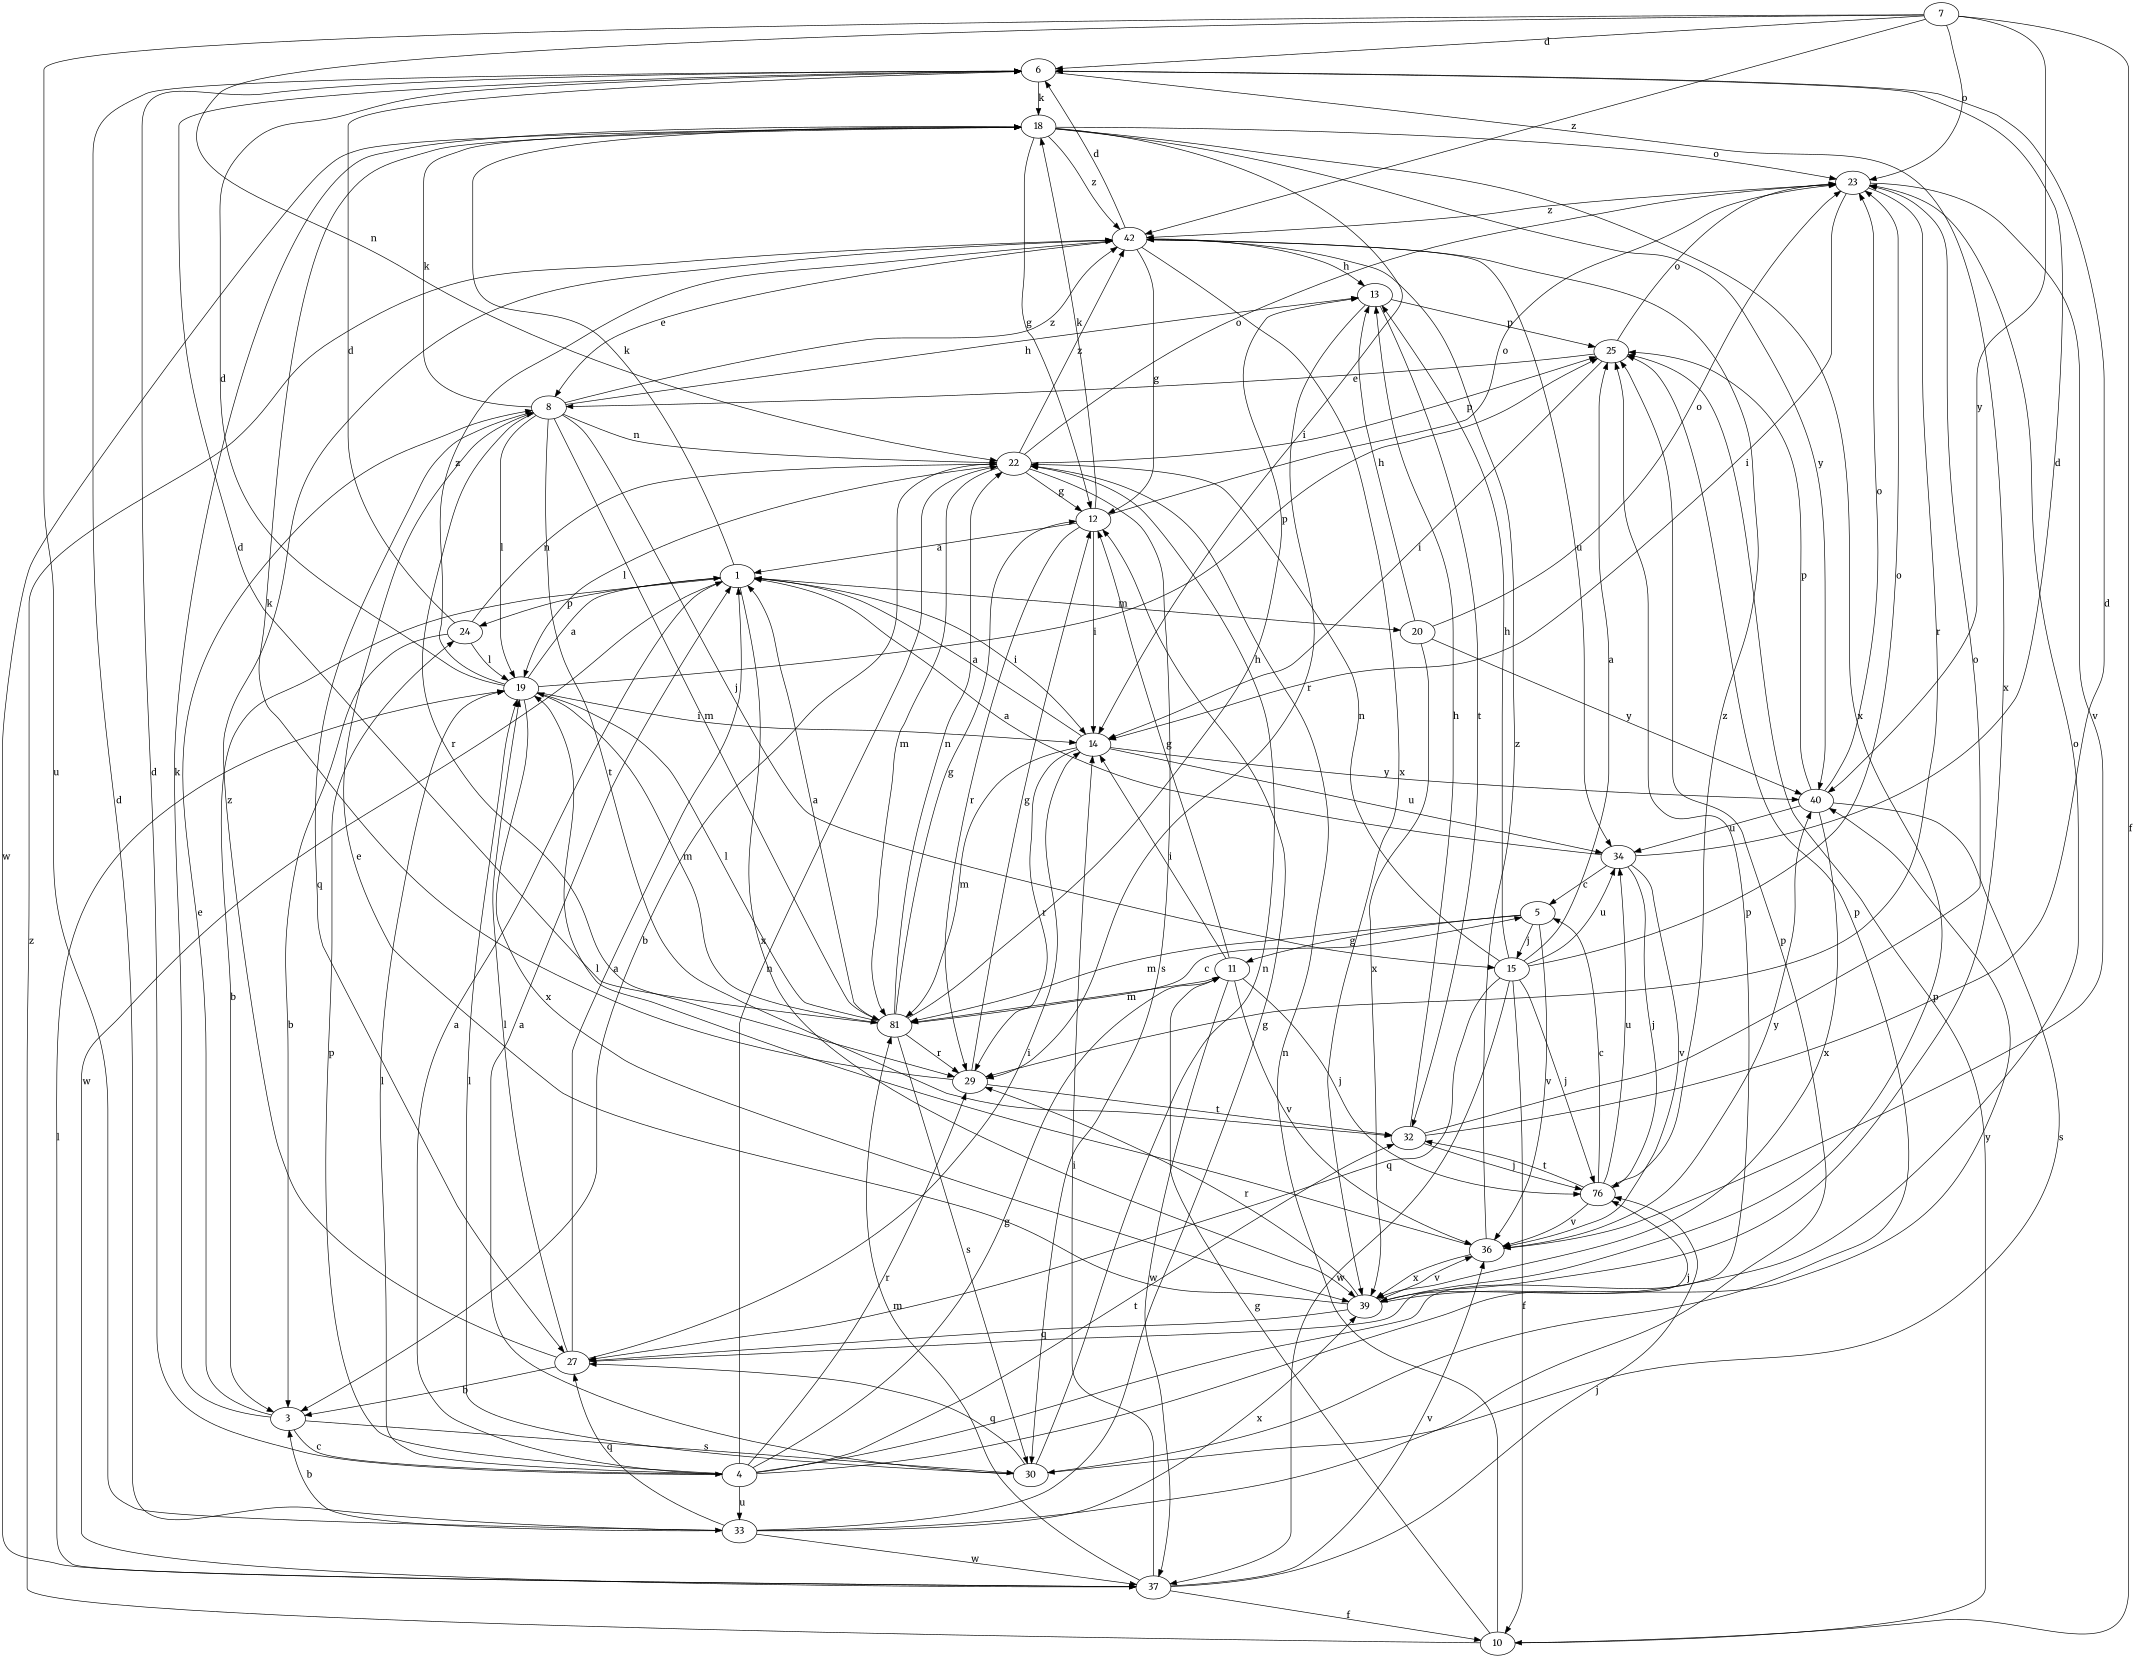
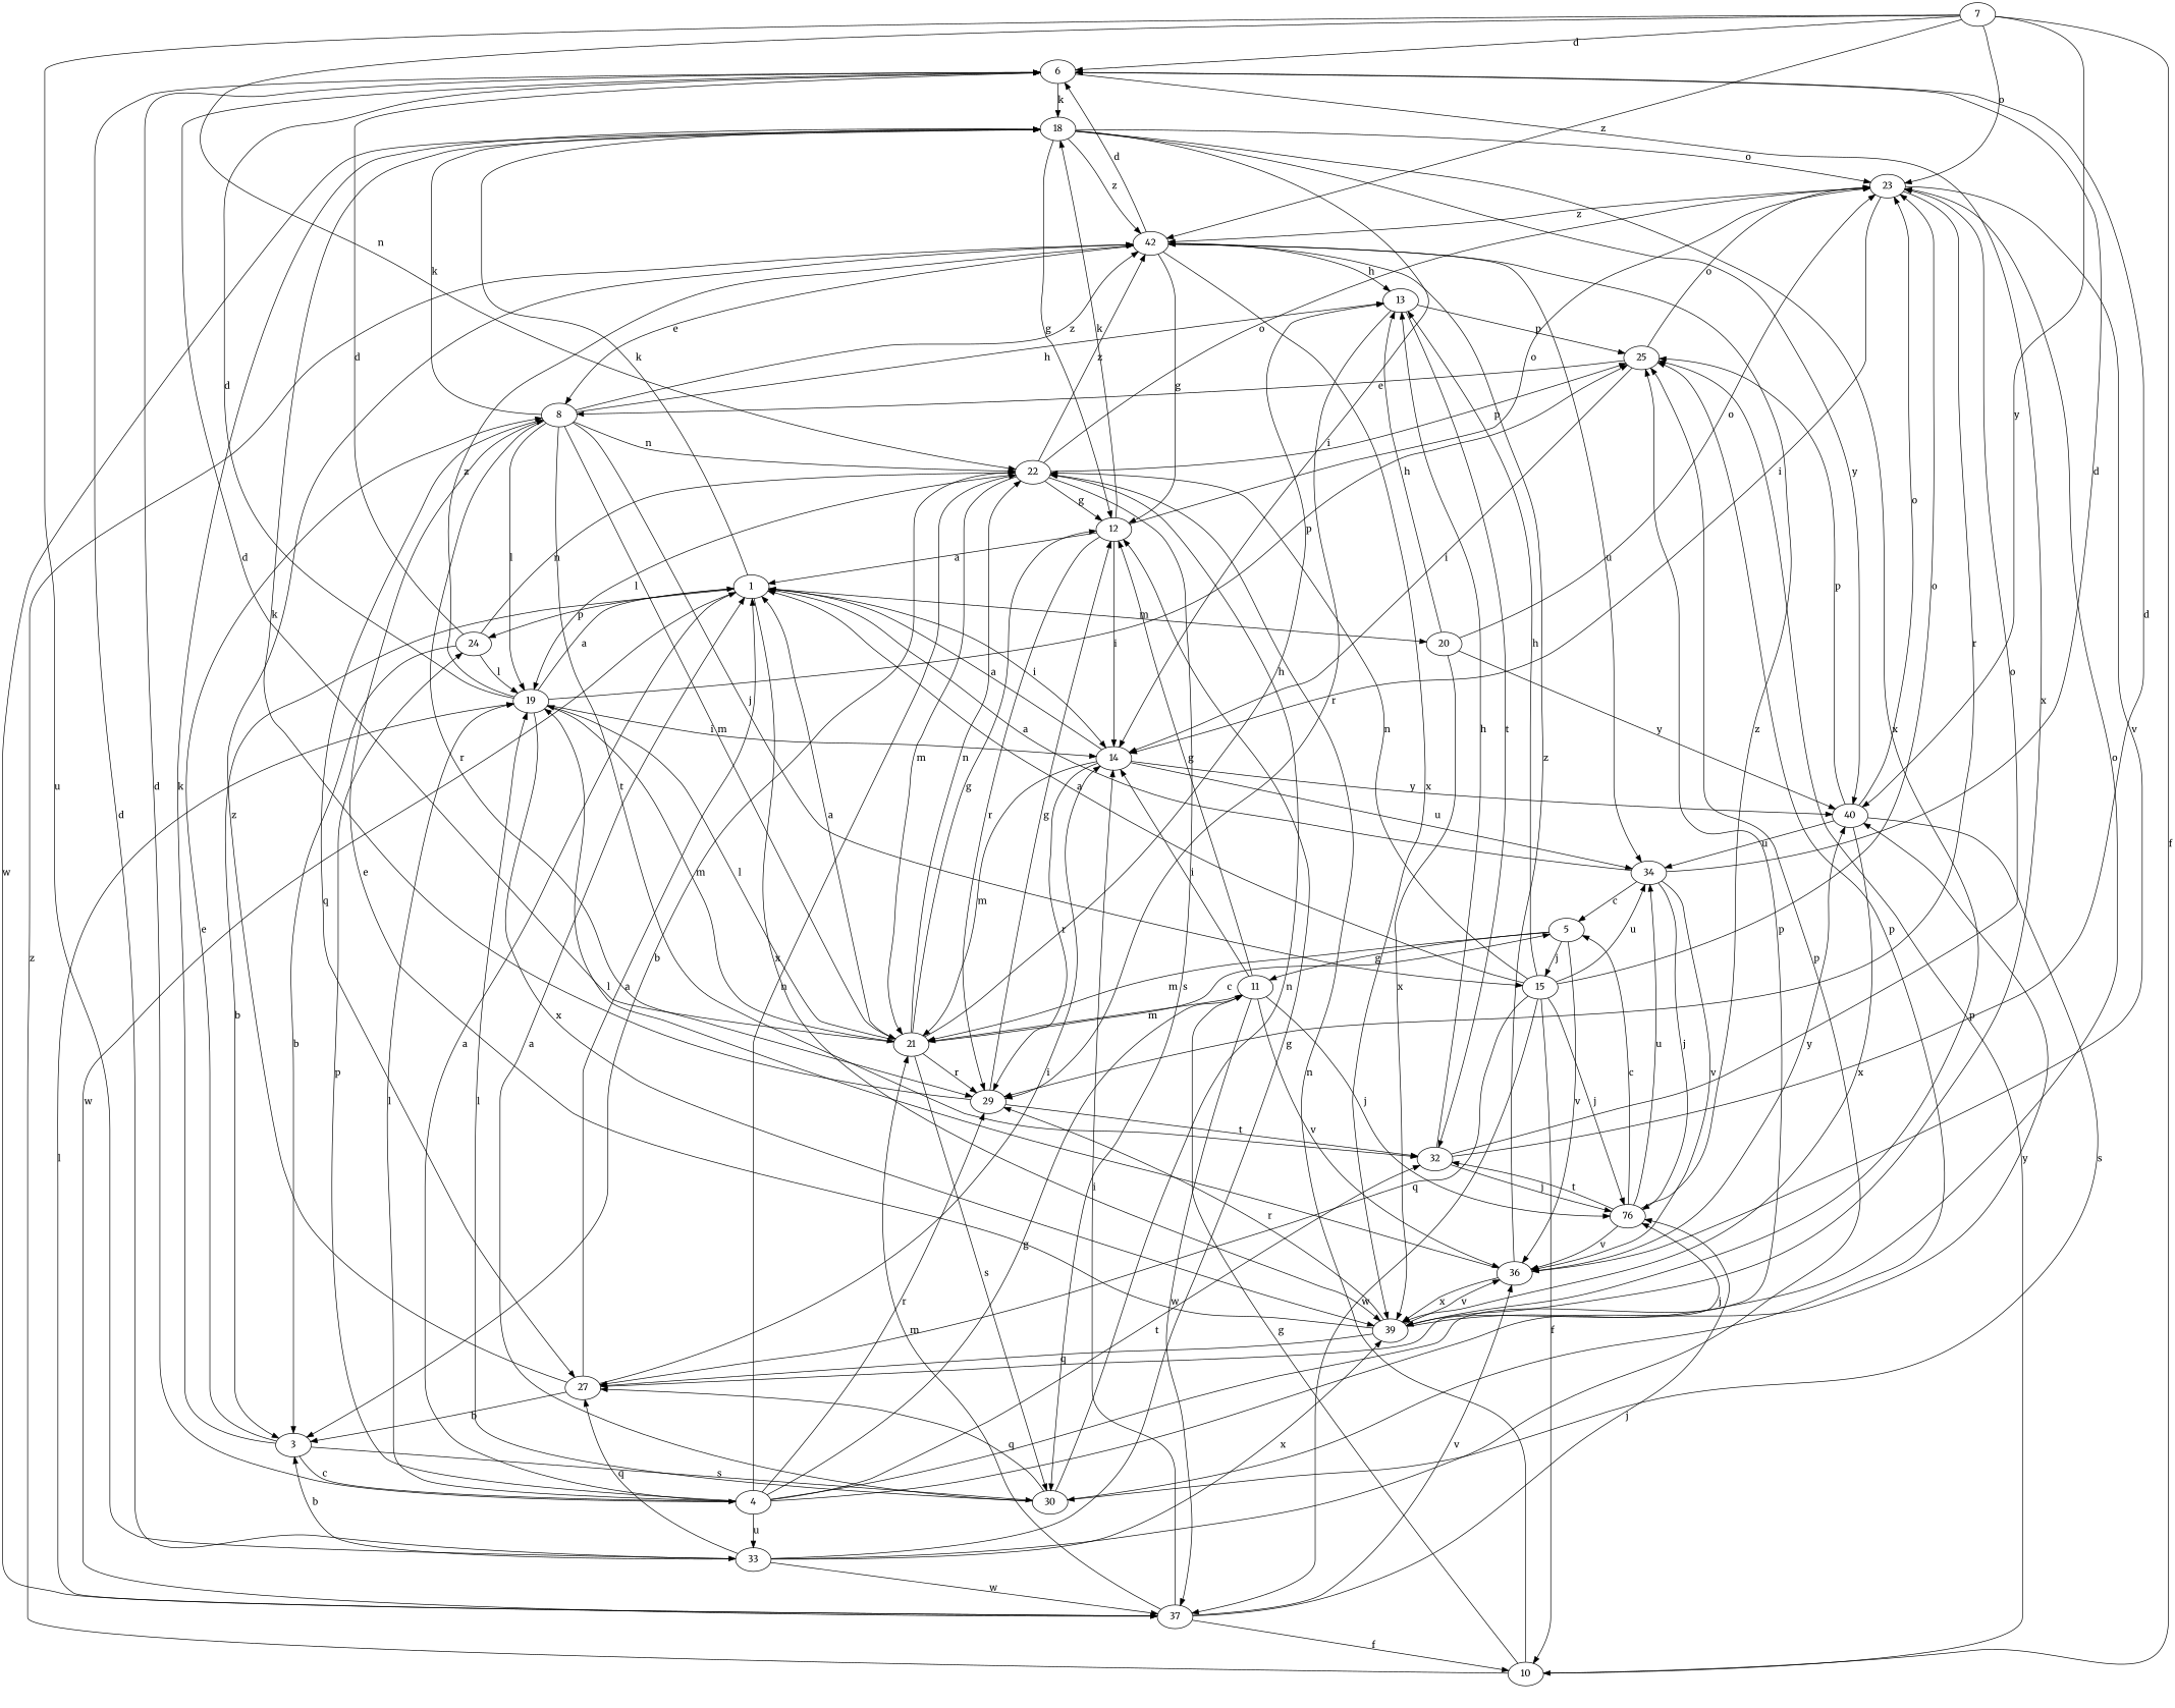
  strict digraph {
    fontname=Merriweather
    node [fontname=Merriweather]
    edge [fontname=Merriweather]
    n1 [label=7]
    6
    10
    22
    23
    33
    40
    42
    18
    39
    11
    25
    3
    30
    19
-   21 [label=81]
+   21
    12
    14
    29
    36
    37
    27
    34
    8
    13
    1
    20
    24
    4
    n30 [label=76]
    32
    15
    5
    n1 -> 6 [label=d]
    n1 -> 10 [label=f]
    n1 -> 22 [label=n]
    n1 -> 23 [label=o]
    n1 -> 33 [label=u]
    n1 -> 40 [label=y]
    n1 -> 42 [label=z]
    6 -> 18 [label=k]
    6 -> 39 [label=x]
    10 -> 22 [label=n]
    10 -> 42 [label=z]
    10 -> 11 [label=g]
    10 -> 25 [label=p]
    22 -> 23 [label=o]
    22 -> 42 [label=z]
    22 -> 25 [label=p]
    22 -> 3 [label=b]
    22 -> 30 [label=s]
    22 -> 19 [label=l]
    22 -> 21 [label=m]
    22 -> 12 [label=g]
    23 -> 42 [label=z]
    23 -> 14 [label=i]
    23 -> 29 [label=r]
    23 -> 36 [label=v]
    33 -> 6 [label=d]
    33 -> 39 [label=x]
    33 -> 25 [label=p]
    33 -> 3 [label=b]
    33 -> 12 [label=g]
    33 -> 37 [label=w]
    33 -> 27 [label=q]
    40 -> 23 [label=o]
    40 -> 39 [label=x]
    40 -> 25 [label=p]
    40 -> 30 [label=s]
    40 -> 34 [label=u]
    42 -> 6 [label=d]
    42 -> 39 [label=x]
    42 -> 12 [label=g]
    42 -> 34 [label=u]
    42 -> 8 [label=e]
    42 -> 13 [label=h]
    18 -> 23 [label=o]
    18 -> 40 [label=y]
    18 -> 42 [label=z]
    18 -> 39 [label=x]
    18 -> 12 [label=g]
    18 -> 14 [label=i]
    18 -> 37 [label=w]
    39 -> 23 [label=o]
    39 -> 29 [label=r]
    39 -> 36 [label=v]
    39 -> 27 [label=q]
    39 -> 8 [label=e]
    11 -> 21 [label=m]
    11 -> 12 [label=g]
    11 -> 14 [label=i]
    11 -> 36 [label=v]
    11 -> 37 [label=w]
    11 -> n30 [label=j]
    25 -> 23 [label=o]
    25 -> 14 [label=i]
    25 -> 8 [label=e]
    3 -> 18 [label=k]
    3 -> 30 [label=s]
    3 -> 8 [label=e]
    3 -> 4 [label=c]
    30 -> 22 [label=n]
    30 -> 25 [label=p]
    30 -> 19 [label=l]
    30 -> 27 [label=q]
    30 -> 1 [label=a]
    19 -> 6 [label=d]
    19 -> 42 [label=z]
    19 -> 39 [label=x]
    19 -> 25 [label=p]
    19 -> 21 [label=m]
    19 -> 14 [label=i]
    19 -> 1 [label=a]
    21 -> 6 [label=d]
    21 -> 22 [label=n]
    21 -> 30 [label=s]
    21 -> 19 [label=l]
    21 -> 12 [label=g]
    21 -> 29 [label=r]
    21 -> 13 [label=h]
    21 -> 1 [label=a]
    21 -> 5 [label=c]
    12 -> 23 [label=o]
    12 -> 18 [label=k]
    12 -> 14 [label=i]
    12 -> 29 [label=r]
    12 -> 1 [label=a]
    14 -> 40 [label=y]
    14 -> 21 [label=m]
    14 -> 29 [label=r]
    14 -> 34 [label=u]
    14 -> 1 [label=a]
    29 -> 18 [label=k]
    29 -> 12 [label=g]
    29 -> 32 [label=t]
    36 -> 40 [label=y]
    36 -> 42 [label=z]
    36 -> 39 [label=x]
    36 -> 19 [label=l]
    37 -> 10 [label=f]
    37 -> 19 [label=l]
    37 -> 21 [label=m]
    37 -> 14 [label=i]
    37 -> 36 [label=v]
    37 -> n30 [label=j]
    27 -> 42 [label=z]
    27 -> 3 [label=b]
-   27 -> 19 [label=l]
    27 -> 14 [label=i]
    27 -> 1 [label=a]
    27 -> n30 [label=j]
    34 -> 6 [label=d]
    34 -> 36 [label=v]
    34 -> 1 [label=a]
    34 -> n30 [label=j]
    34 -> 5 [label=c]
    8 -> 22 [label=n]
    8 -> 42 [label=z]
    8 -> 18 [label=k]
    8 -> 19 [label=l]
    8 -> 21 [label=m]
    8 -> 29 [label=r]
    8 -> 27 [label=q]
    8 -> 13 [label=h]
    8 -> 32 [label=t]
    8 -> 15 [label=j]
    13 -> 25 [label=p]
    13 -> 29 [label=r]
    13 -> 32 [label=t]
    1 -> 18 [label=k]
    1 -> 39 [label=x]
    1 -> 3 [label=b]
    1 -> 14 [label=i]
    1 -> 37 [label=w]
    1 -> 20 [label=m]
    1 -> 24 [label=p]
    20 -> 23 [label=o]
    20 -> 40 [label=y]
    20 -> 39 [label=x]
    20 -> 13 [label=h]
    24 -> 6 [label=d]
    24 -> 22 [label=n]
    24 -> 3 [label=b]
    24 -> 19 [label=l]
    4 -> 6 [label=d]
    4 -> 22 [label=n]
    4 -> 33 [label=u]
    4 -> 40 [label=y]
    4 -> 11 [label=g]
    4 -> 25 [label=p]
    4 -> 19 [label=l]
    4 -> 29 [label=r]
    4 -> 1 [label=a]
    4 -> 24 [label=p]
    4 -> 32 [label=t]
    n30 -> 42 [label=z]
    n30 -> 36 [label=v]
    n30 -> 34 [label=u]
    n30 -> 32 [label=t]
    n30 -> 5 [label=c]
    32 -> 6 [label=d]
    32 -> 23 [label=o]
    32 -> 13 [label=h]
    32 -> n30 [label=j]
    15 -> 10 [label=f]
    15 -> 22 [label=n]
    15 -> 23 [label=o]
    15 -> 37 [label=w]
    15 -> 27 [label=q]
    15 -> 34 [label=u]
    15 -> 13 [label=h]
-   15 -> 25 [label=a]
+   15 -> 1 [label=a]
    15 -> n30 [label=j]
    5 -> 11 [label=g]
    5 -> 21 [label=m]
    5 -> 36 [label=v]
    5 -> 15 [label=j]
  }
